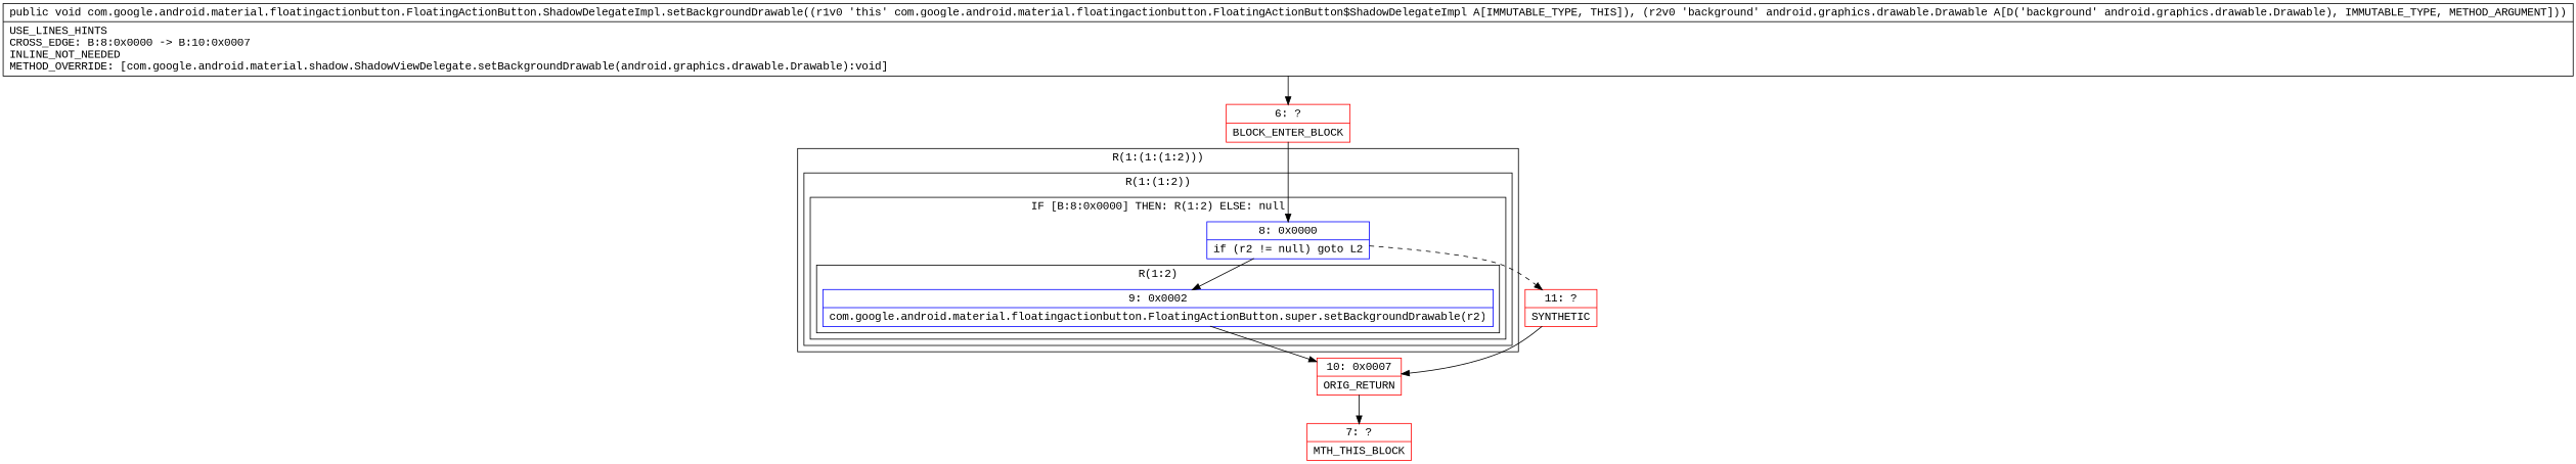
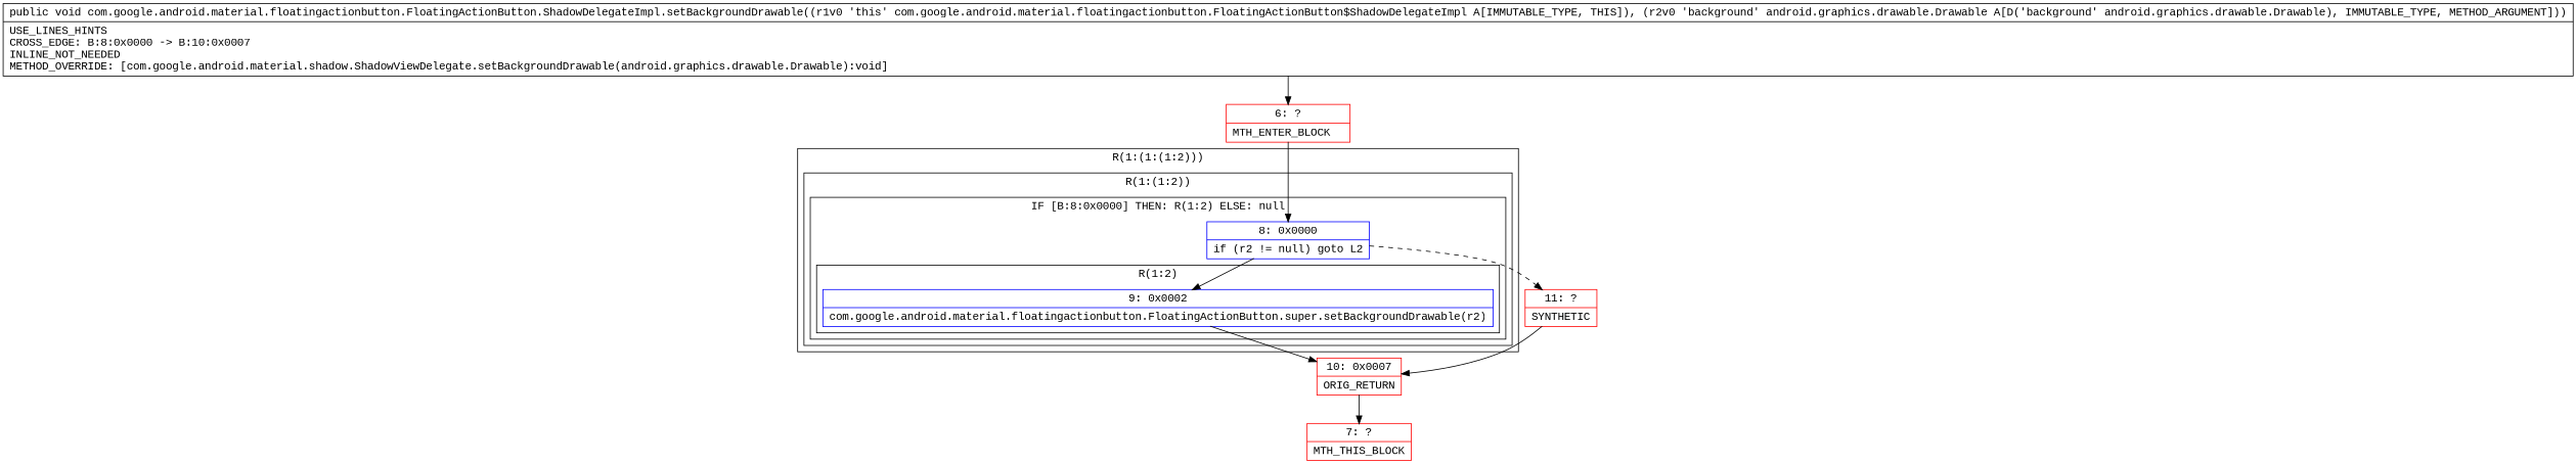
  digraph {
    fontname="Liberation Mono"
    node [color=red fontname="Liberation Mono" shape=record]
    edge [fontname="Liberation Mono"]
    n1 [color=blue label="{9\:\ 0x0002|com.google.android.material.floatingactionbutton.FloatingActionButton.super.setBackgroundDrawable(r2)\l}"]
    n2 [color=blue label="{8\:\ 0x0000|if (r2 != null) goto L2\l}"]
    n3 [label="{10\:\ 0x0007|ORIG_RETURN\l}"]
    n4 [label="{11\:\ ?|SYNTHETIC\l}"]
    n5 [label="{7\:\ ?|MTH_THIS_BLOCK\l}"]
-   n6 [label="{6\:\ ?|BLOCK_ENTER_BLOCK\l}"]
+   n6 [label="{6\:\ ?|MTH_ENTER_BLOCK\l}"]
    n7 [label="{public void com.google.android.material.floatingactionbutton.FloatingActionButton.ShadowDelegateImpl.setBackgroundDrawable((r1v0 'this' com.google.android.material.floatingactionbutton.FloatingActionButton$ShadowDelegateImpl A[IMMUTABLE_TYPE, THIS]), (r2v0 'background' android.graphics.drawable.Drawable A[D('background' android.graphics.drawable.Drawable), IMMUTABLE_TYPE, METHOD_ARGUMENT]))  | USE_LINES_HINTS\lCROSS_EDGE: B:8:0x0000 \-\> B:10:0x0007\lINLINE_NOT_NEEDED\lMETHOD_OVERRIDE: [com.google.android.material.shadow.ShadowViewDelegate.setBackgroundDrawable(android.graphics.drawable.Drawable):void]\l}" color=""]
    subgraph cluster_1 {
      label="R(1:(1:(1:2)))"
      subgraph cluster_2 {
        label="R(1:(1:2))"
        subgraph cluster_3 {
          label="IF [B:8:0x0000] THEN: R(1:2) ELSE: null"
          n2
          subgraph cluster_4 {
            label="R(1:2)"
            n1
          }
        }
      }
    }
    n1 -> n3
    n2 -> n1
    n2 -> n4 [style=dashed]
    n3 -> n5
    n4 -> n3
    n6 -> n2
    n7 -> n6
  }
